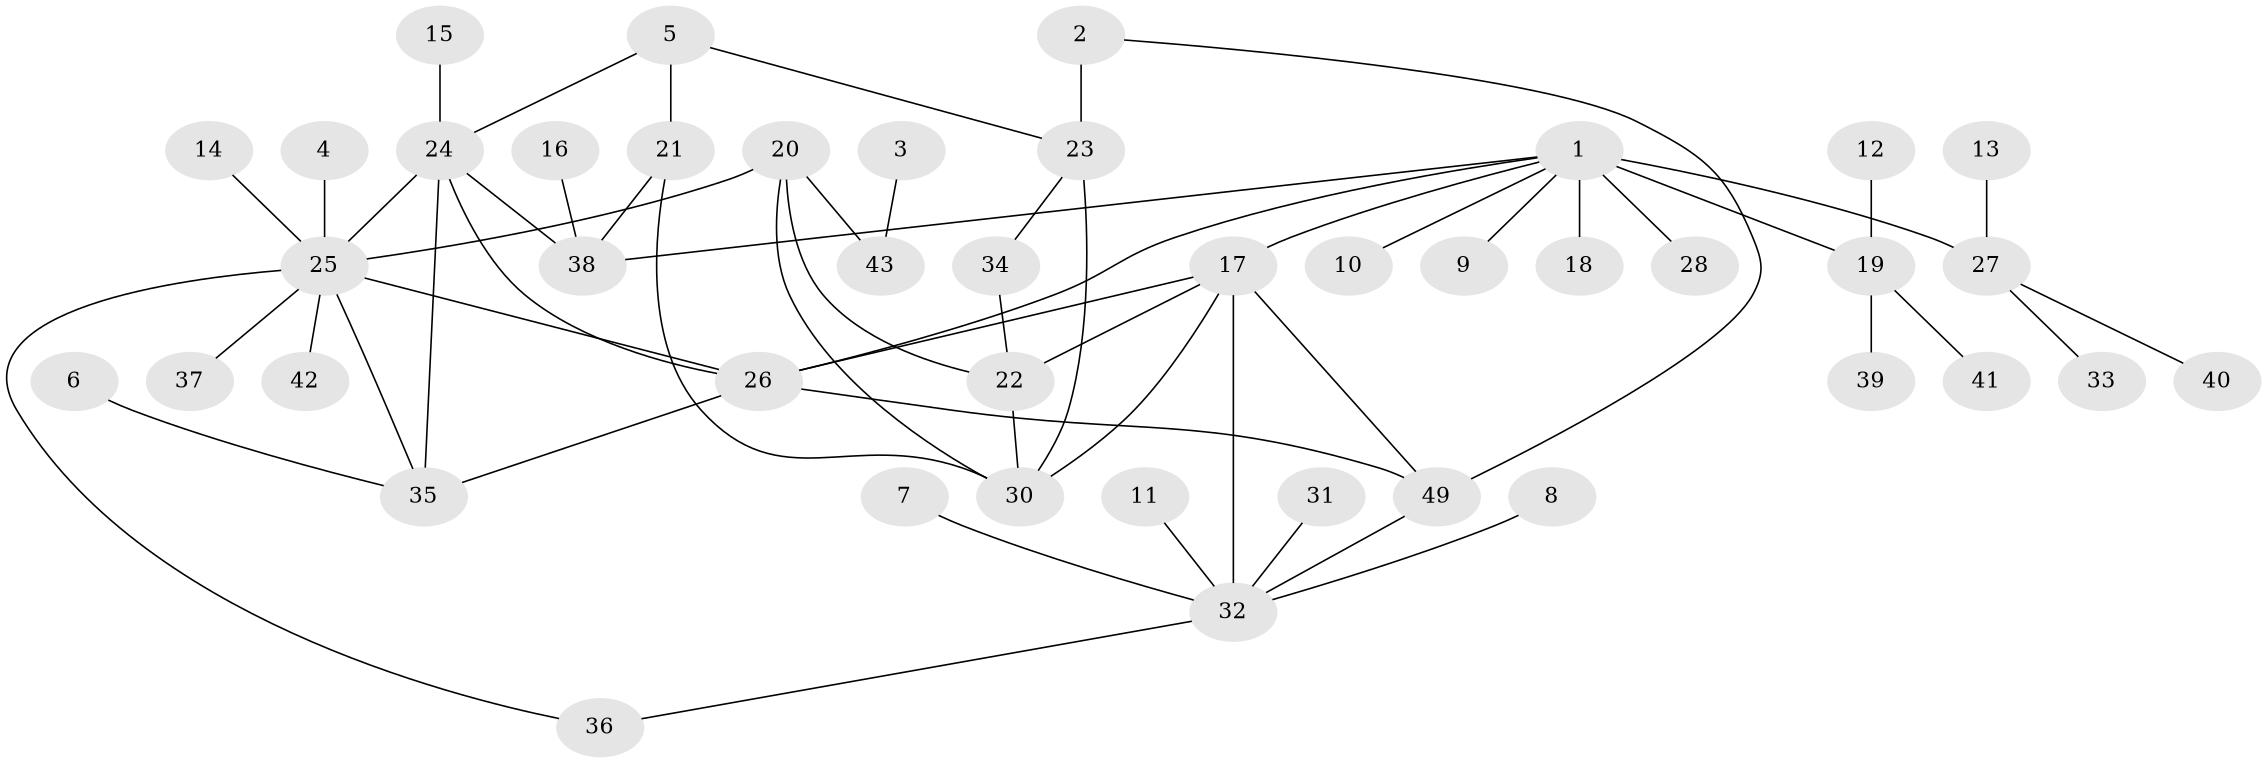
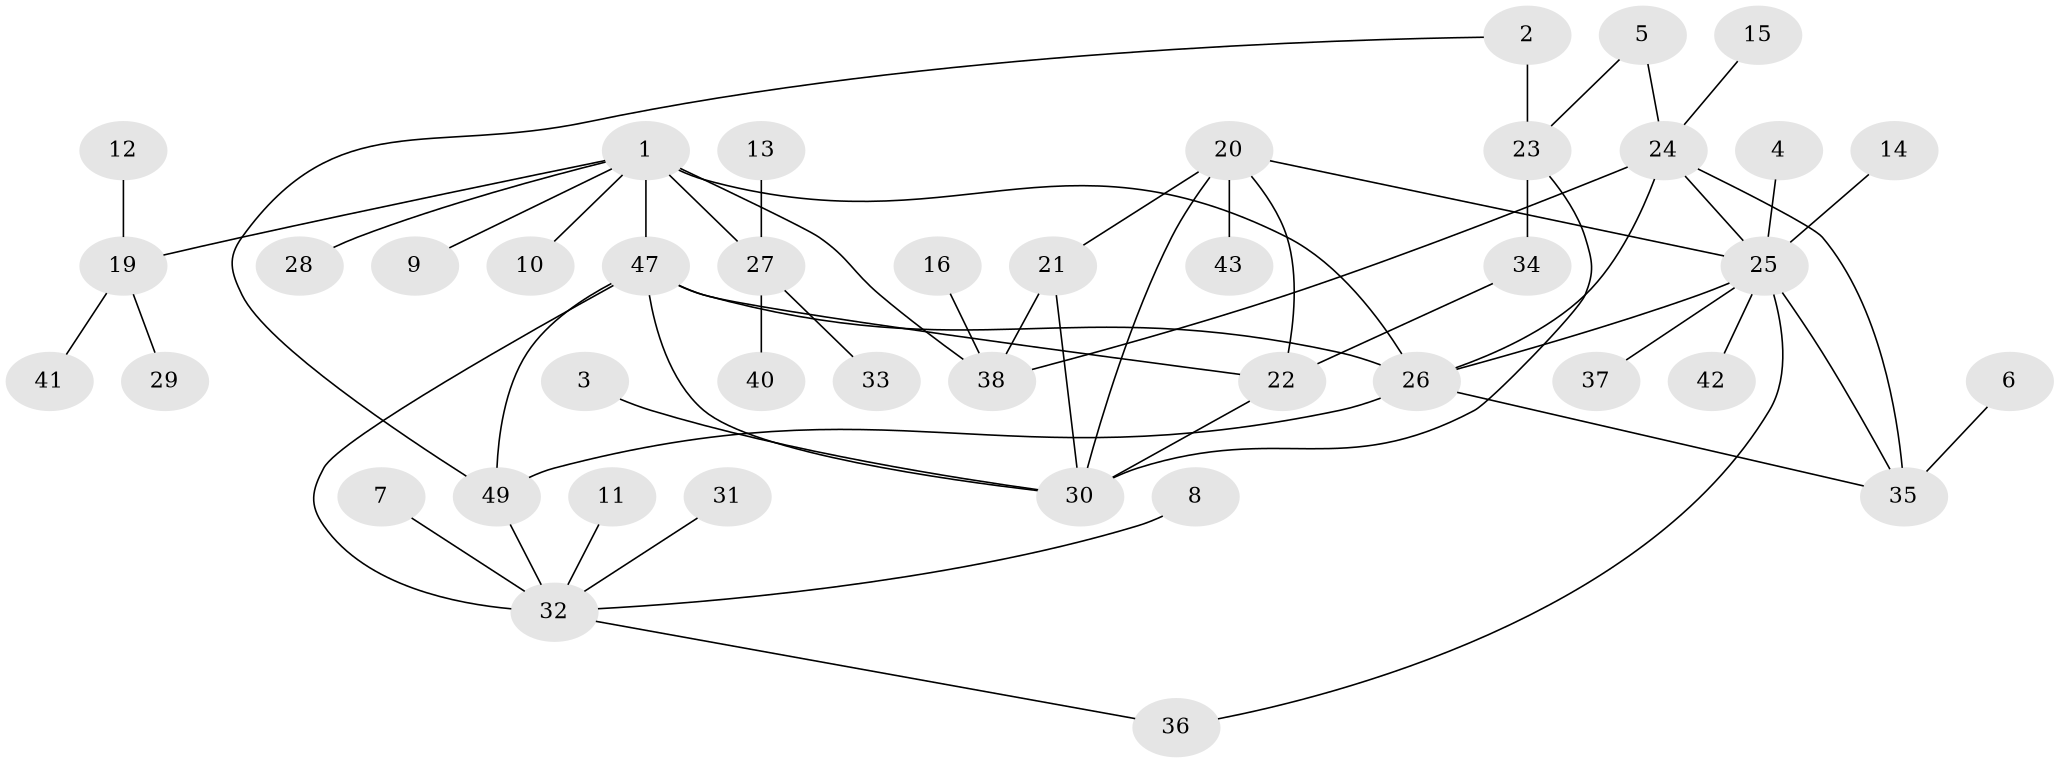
  graph {
    node [color=gray90 style=filled]
    edge [weight=1.0]
    1
    9
    10
-   17
-   18
+   17 [label=47]
    19
    26
    27
    28
    38
    2
    23
    n13 [label=49]
    8
    32
    30
    22
-   39
+   39 [label=29]
    41
    35
    33
    40
    34
    24
    25
    3
    4
    36
    37
    42
    5
    6
    7
    11
    12
    13
    14
    15
    16
    20
    21
    43
    31
    1 -- 9
    1 -- 10
    1 -- 17
-   1 -- 18
    1 -- 19
    1 -- 26
    1 -- 27 [weight=3.0]
    1 -- 28
    1 -- 38
    17 -- 26
    17 -- n13 [weight=2.0]
    17 -- 32 [weight=2.0]
    17 -- 30
    17 -- 22
    19 -- 39
    19 -- 41
    26 -- n13
    26 -- 35
    27 -- 33
    27 -- 40
    2 -- 23 [weight=3.0]
    2 -- n13
    23 -- 30
    23 -- 34
    n13 -- 32
    8 -- 32
    32 -- 36
    22 -- 30
    34 -- 22
    24 -- 26
    24 -- 38
    24 -- 35
    24 -- 25
    25 -- 26
    25 -- 35
    25 -- 36
    25 -- 37
    25 -- 42
-   3 -- 43
+   3 -- 30
    4 -- 25
    5 -- 23
    5 -- 24
    6 -- 35
    7 -- 32
    11 -- 32
    12 -- 19
    13 -- 27
    14 -- 25
    15 -- 24
    16 -- 38
    20 -- 30
    20 -- 22
    20 -- 25
-   5 -- 21
+   20 -- 21
    20 -- 43
    21 -- 38 [weight=2.0]
    21 -- 30
    31 -- 32
  }
